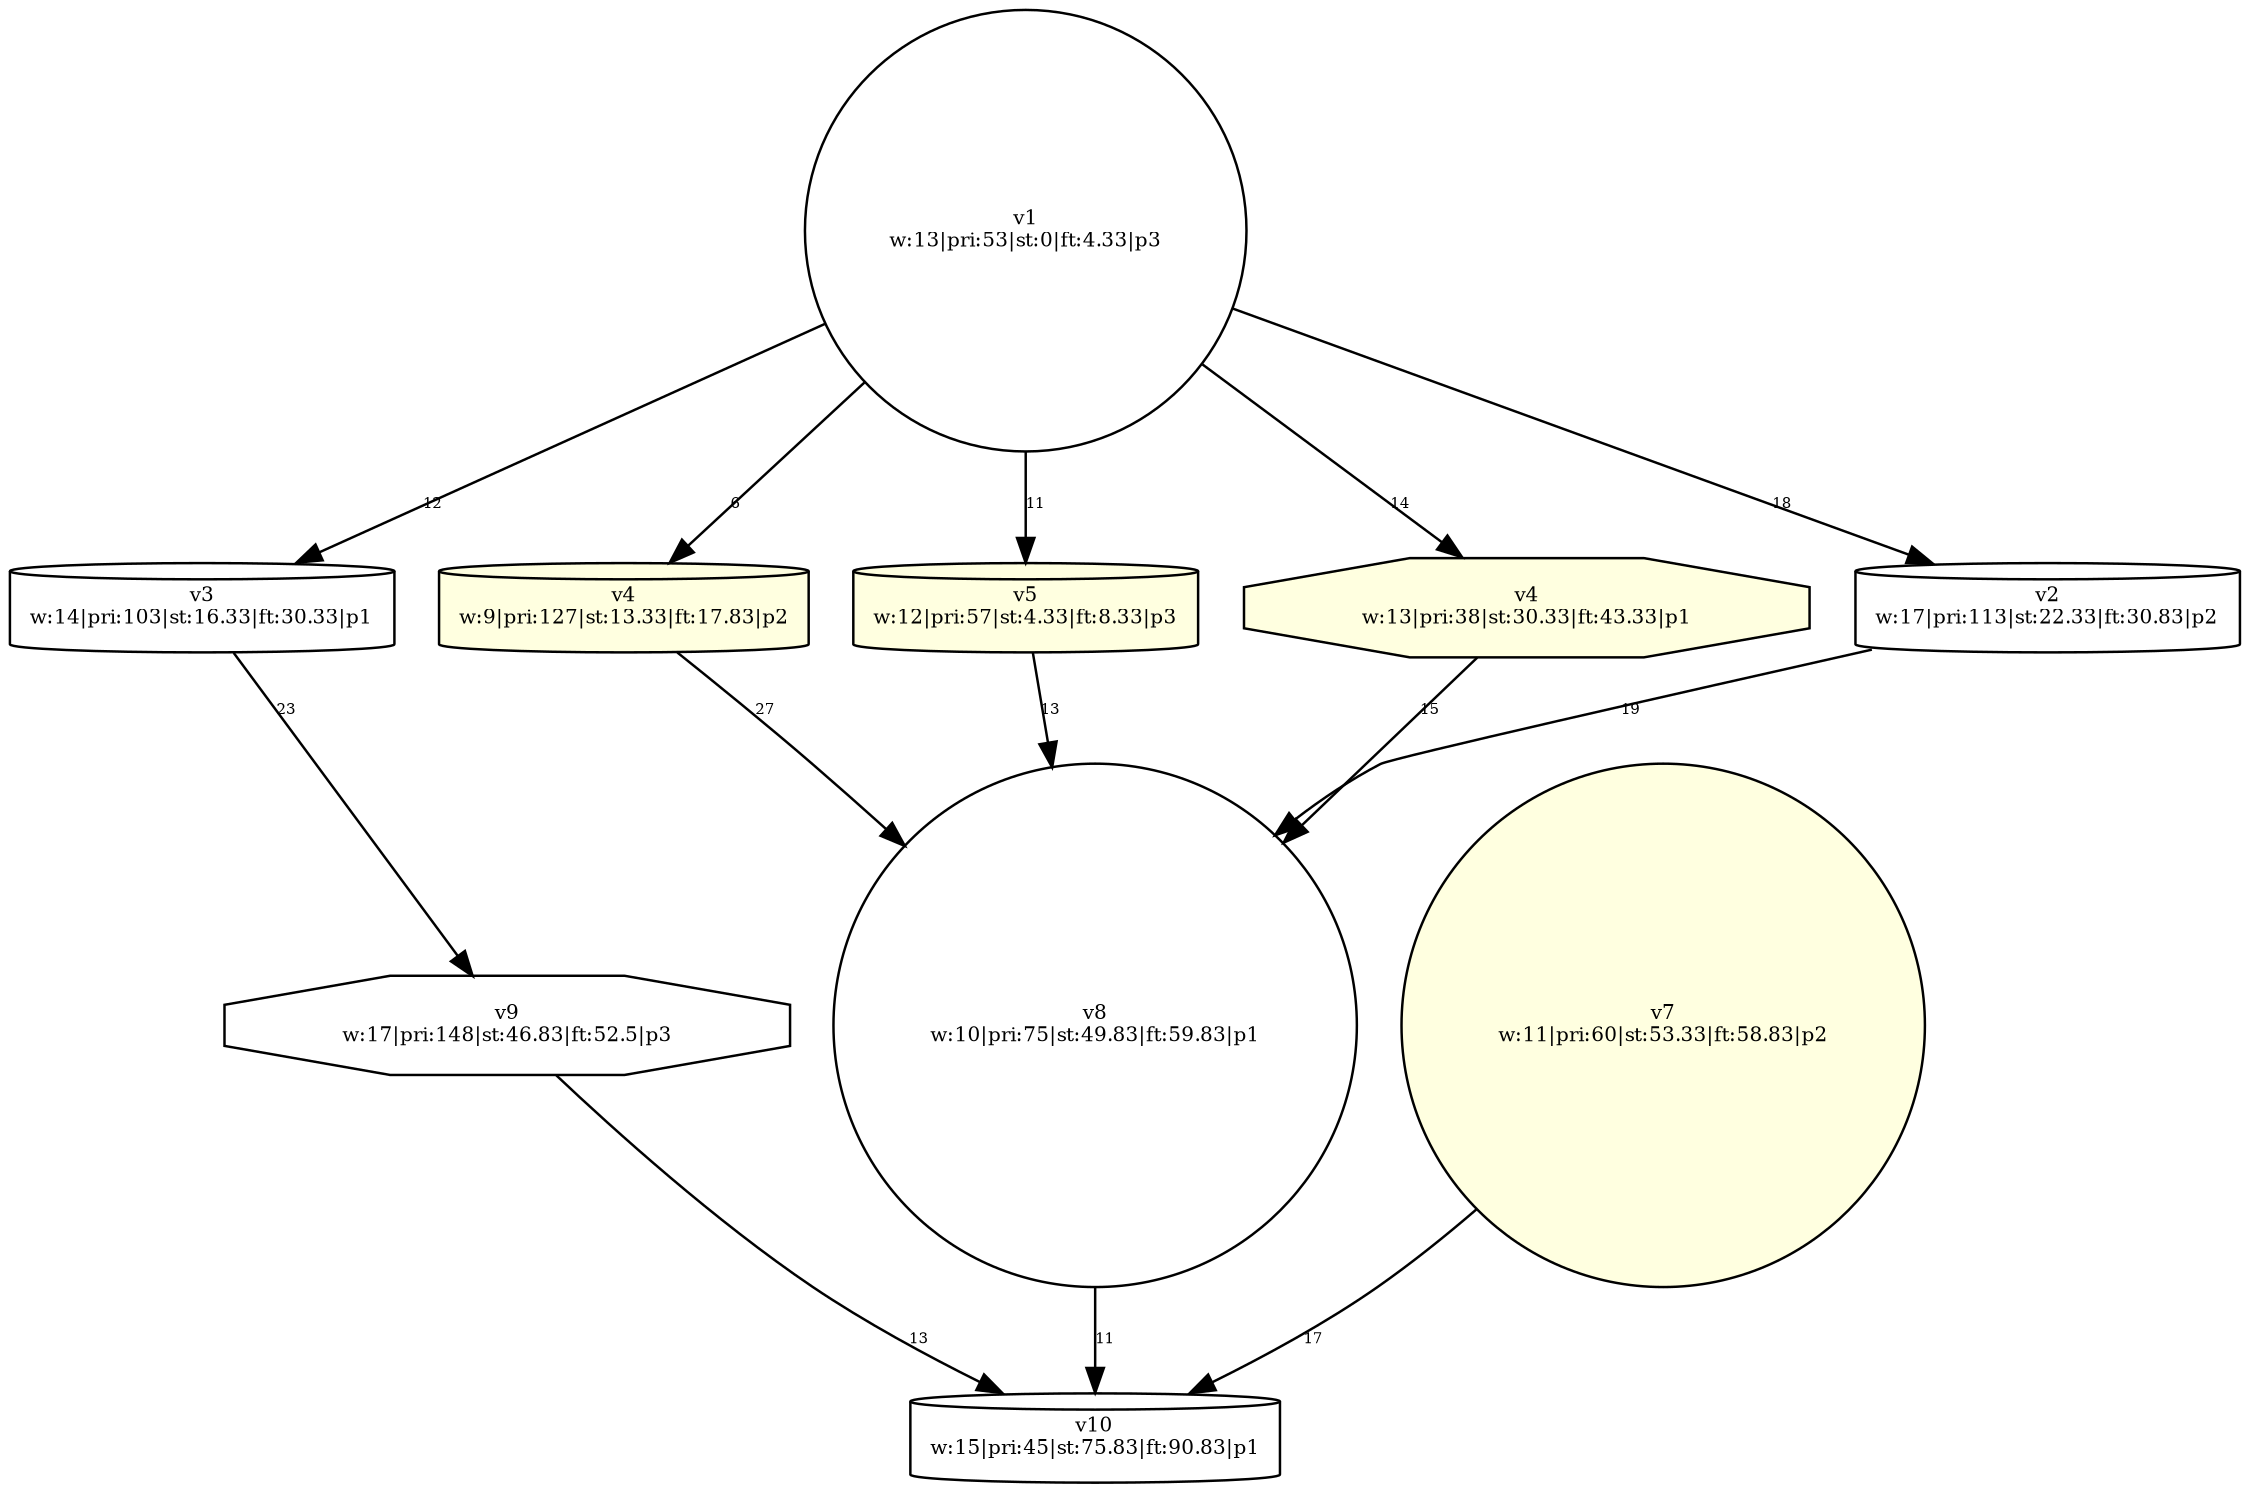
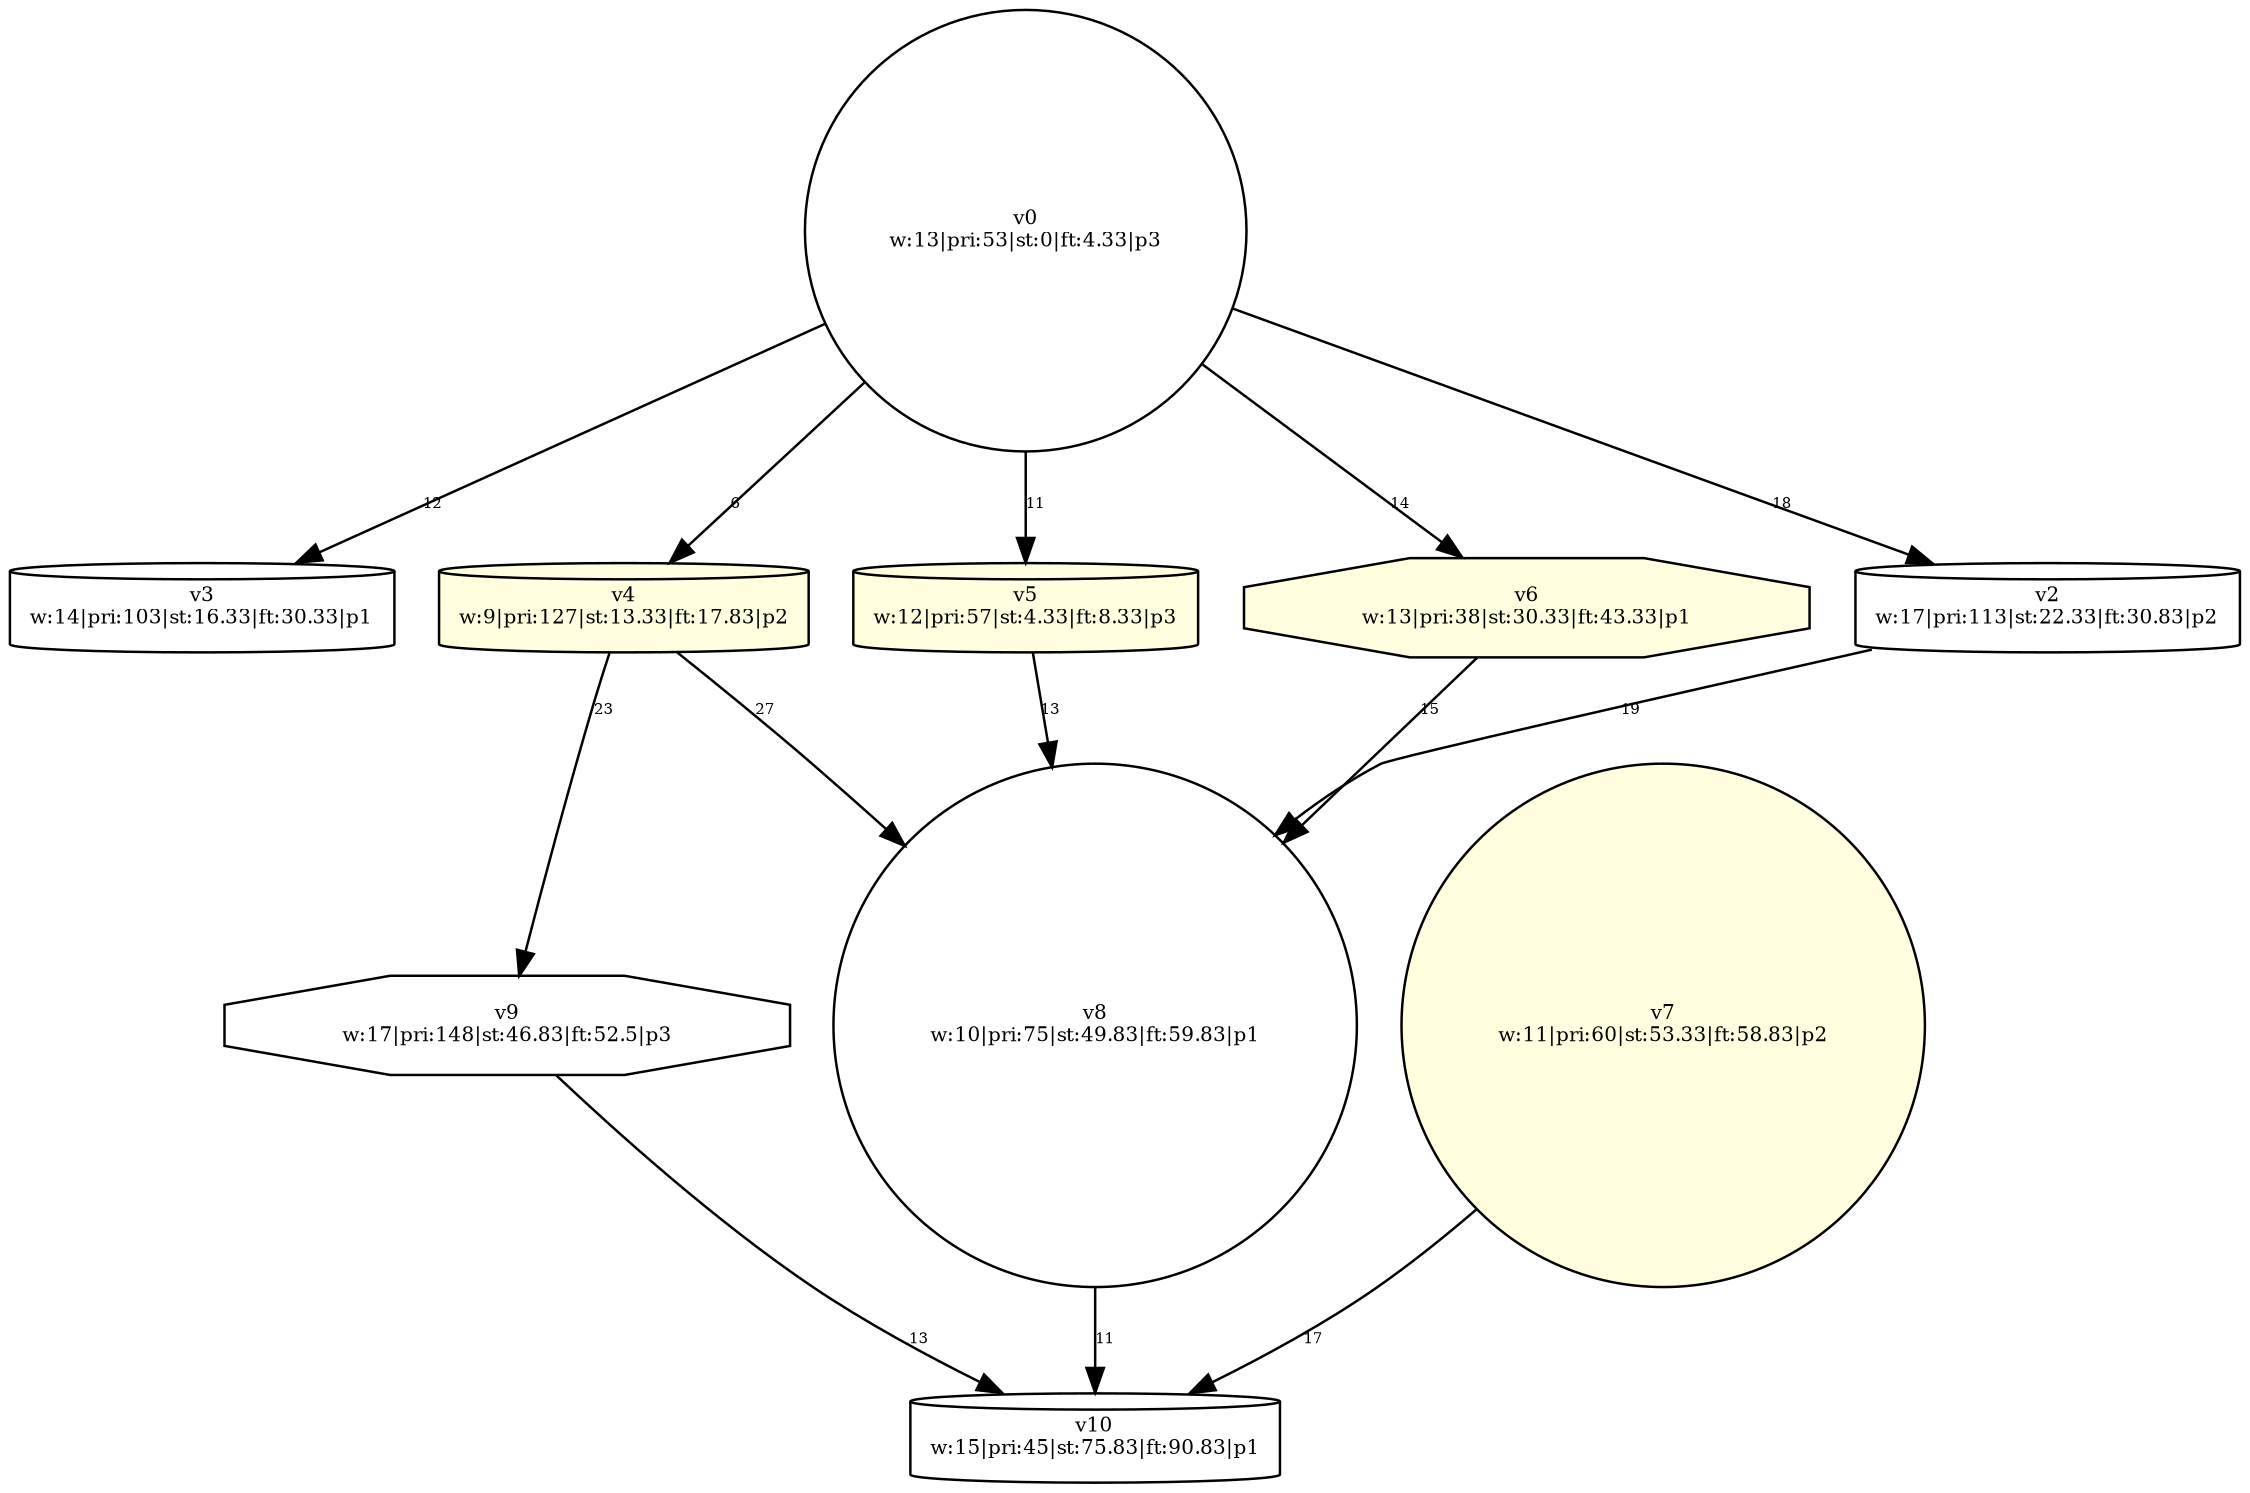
  digraph {
    node [fillcolor=white fontsize=8.0 shape=cylinder style=filled]
    edge [constraint=true fontsize=6.0]
-   n1 [label="v1\nw:13|pri:53|st:0|ft:4.33|p3" shape=circle]
+   n1 [label="v0\nw:13|pri:53|st:0|ft:4.33|p3" shape=circle]
    n2 [fillcolor=lightyellow label="v4\nw:9|pri:127|st:13.33|ft:17.83|p2"]
    n3 [label="v2\nw:17|pri:113|st:22.33|ft:30.83|p2"]
    n4 [label="v3\nw:14|pri:103|st:16.33|ft:30.33|p1"]
    n5 [fillcolor=lightyellow label="v5\nw:12|pri:57|st:4.33|ft:8.33|p3"]
-   n6 [fillcolor=lightyellow label="v4\nw:13|pri:38|st:30.33|ft:43.33|p1" shape=octagon]
+   n6 [fillcolor=lightyellow label="v6\nw:13|pri:38|st:30.33|ft:43.33|p1" shape=octagon]
    n7 [label="v9\nw:17|pri:148|st:46.83|ft:52.5|p3" shape=octagon]
    n8 [label="v8\nw:10|pri:75|st:49.83|ft:59.83|p1" shape=circle]
    n9 [label="v10\nw:15|pri:45|st:75.83|ft:90.83|p1"]
    n10 [fillcolor=lightyellow label="v7\nw:11|pri:60|st:53.33|ft:58.83|p2" shape=circle]
    n1 -> n2 [label=6]
    n1 -> n3 [label=18]
    n1 -> n4 [label=12]
    n1 -> n5 [label=11]
    n1 -> n6 [label=14]
-   n4 -> n7 [label=23]
+   n2 -> n7 [label=23]
    n2 -> n8 [label=27]
    n3 -> n8 [label=19]
    n5 -> n8 [label=13]
    n6 -> n8 [label=15]
    n7 -> n9 [label=13]
    n8 -> n9 [label=11]
    n10 -> n9 [label=17]
  }
